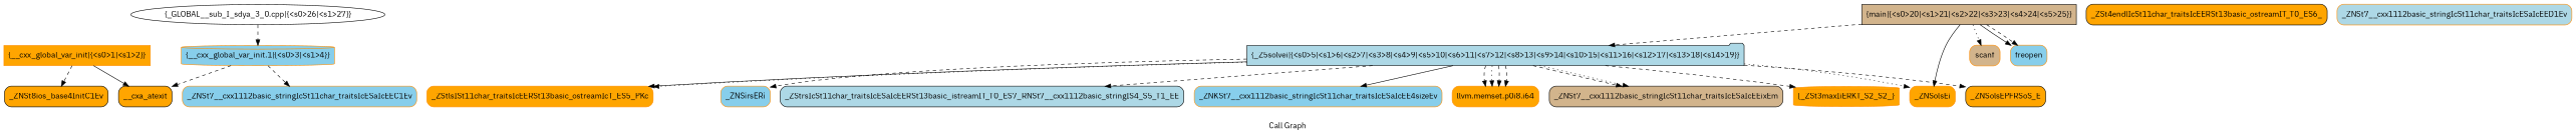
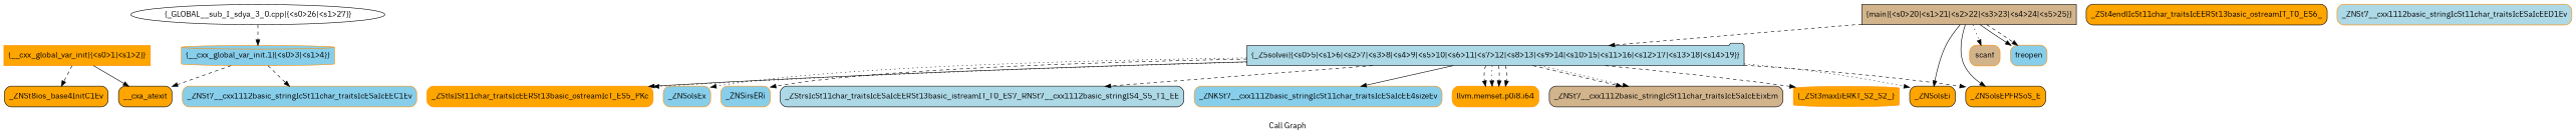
  digraph {
    fontname="IBM Plex Sans"
    label="Call Graph"
    node [color=darkorange fillcolor=orange fontname="IBM Plex Sans" shape=Mrecord style=filled]
    edge [color=black fontname="IBM Plex Sans" style=dashed tailport=s1]
    n1 [label="{__cxx_global_var_init|{<s0>1|<s1>2}}" shape=box]
    n2 [color=black label="{_ZNSt8ios_base4InitC1Ev}"]
    n3 [color=black label="{__cxa_atexit}"]
    n4 [color=black fillcolor=lightblue label="{_Z5solvei|{<s0>5|<s1>6|<s2>7|<s3>8|<s4>9|<s5>10|<s6>11|<s7>12|<s8>13|<s9>14|<s10>15|<s11>16|<s12>17|<s13>18|<s14>19}}" shape=folder]
    n5 [fillcolor=skyblue label="{_ZNSirsERi}"]
    n6 [color=black fillcolor=lightblue label="{_ZStrsIcSt11char_traitsIcESaIcEERSt13basic_istreamIT_T0_ES7_RNSt7__cxx1112basic_stringIS4_S5_T1_EE}"]
    n7 [fillcolor=skyblue label="{_ZNKSt7__cxx1112basic_stringIcSt11char_traitsIcESaIcEE4sizeEv}"]
    n8 [label="{llvm.memset.p0i8.i64}"]
    n9 [color=black fillcolor=tan label="{_ZNSt7__cxx1112basic_stringIcSt11char_traitsIcESaIcEEixEm}"]
    n10 [label="{_ZSt3maxIiERKT_S2_S2_}" shape=cylinder]
    n11 [label="{_ZStlsISt11char_traitsIcEERSt13basic_ostreamIcT_ES5_PKc}"]
-   n12 [label="{_ZNSolsEi}"]
+   n12 [color=black label="{_ZNSolsEi}"]
+   n13 [fillcolor=skyblue label="{_ZNSolsEx}"]
    n14 [color=black label="{_ZNSolsEPFRSoS_E}"]
    n15 [fillcolor=tan label="{scanf}"]
    n16 [fillcolor=skyblue label="{__cxx_global_var_init.1|{<s0>3|<s1>4}}" shape=cylinder]
    n17 [fillcolor=skyblue label="{_ZNSt7__cxx1112basic_stringIcSt11char_traitsIcESaIcEEC1Ev}"]
    n18 [color=black label="{_ZSt4endlIcSt11char_traitsIcEERSt13basic_ostreamIT_T0_ES6_}"]
    n19 [fillcolor=lightblue label="{_ZNSt7__cxx1112basic_stringIcSt11char_traitsIcESaIcEED1Ev}"]
    n20 [fillcolor=skyblue label="{freopen}"]
    n21 [color=black fillcolor=white label="{_GLOBAL__sub_I_sdya_3_0.cpp|{<s0>26|<s1>27}}" shape=ellipse]
    n22 [color=black fillcolor=tan label="{main|{<s0>20|<s1>21|<s2>22|<s3>23|<s4>24|<s5>25}}" shape=box]
    n1 -> n2 [tailport=s0]
    n1 -> n3 [style=solid]
    n4 -> n5 [tailport=s0]
    n4 -> n6
    n4 -> n7 [style=solid tailport=s2]
    n4 -> n8 [tailport=s3]
    n4 -> n8 [style=dotted tailport=s4]
    n4 -> n8 [tailport=s5]
    n4 -> n8 [tailport=s6]
    n4 -> n9 [tailport=s7]
    n4 -> n9 [style=dotted tailport=s8]
    n4 -> n10 [tailport=s9]
    n4 -> n11 [style=solid tailport=s10]
    n4 -> n11 [style=dotted tailport=s12]
    n4 -> n12 [style=dotted tailport=s11]
+   n4 -> n13 [style=dotted tailport=s13]
    n4 -> n14 [tailport=s14]
    n16 -> n3
    n16 -> n17 [tailport=s0]
    n21 -> n16
    n22 -> n4 [tailport=s3]
    n22 -> n12 [style=solid tailport=s4]
+   n22 -> n14 [style=solid tailport=s5]
    n22 -> n15 [style=dotted tailport=s2]
    n22 -> n20 [style=solid tailport=s0]
    n22 -> n20
  }
